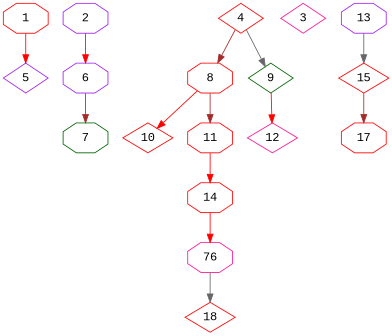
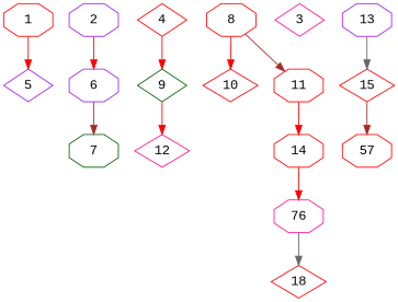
  digraph {
    fontname="Liberation Mono"
    node [alpha=0.03 color=red fontname="Liberation Mono" shape=octagon]
    edge [color=red fontname="Liberation Mono"]
    1 [expect_size=499136497568448512]
    5 [alpha=0.00 color=purple expect_size=105467717404359 shape=diamond]
    2 [alpha=0.12 color=purple expect_size=174837741979172864]
    6 [alpha=0.05 color=purple expect_size=4005378408807661568]
    4 [alpha=0.04 expect_size=612658898272256000 shape=diamond]
    8 [alpha=0.09 expect_size=208667112800671]
    9 [alpha=0.10 color=darkgreen expect_size=993501292816098 shape=diamond]
    7 [alpha=0.02 color=darkgreen expect_size=90299866332266496]
    10 [alpha=0.05 expect_size=825429004838212 shape=diamond]
    11 [alpha=0.11 expect_size=1001560547361938]
    12 [alpha=0.07 color=deeppink expect_size=5367117216708150 shape=diamond]
    3 [alpha=0.10 color=deeppink expect_size=2409329941658003 shape=diamond]
    14 [alpha=0.19 expect_size=2333621070977826816]
    13 [color=purple expect_size=118887446216704000]
    15 [alpha=0.06 expect_size=201222095982559232 shape=diamond]
    n16 [alpha=0.11 color=deeppink expect_size=301461405696000000 label=76]
-   17 [alpha=0.17 expect_size=353078305176619]
+   17 [alpha=0.17 expect_size=353078305176619 label=57]
    18 [expect_size=7722754161760 shape=diamond]
    1 -> 5
    2 -> 6
    6 -> 7 [color=brown]
-   4 -> 8 [color=brown]
-   4 -> 9 [color=gray40]
+   4 -> 9
    8 -> 10
    8 -> 11 [color=brown]
    9 -> 12
    11 -> 14
    14 -> n16
    13 -> 15 [color=gray40]
    15 -> 17 [color=brown]
    n16 -> 18 [color=gray40]
  }
